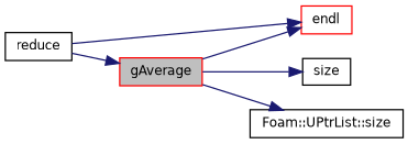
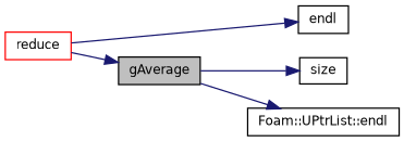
  digraph {
    rankdir=LR
    node [color=black fontname=Helvetica fontsize=10 shape=record]
    edge [color=midnightblue fontname=Helvetica fontsize=10 labelfontname=Helvetica labelfontsize=10 style=solid]
-   n1 [color=red fillcolor=grey75 fontcolor=black height=0.2 label=gAverage style=filled width=0.4]
-   n2 [color=red height=0.2 label=endl width=0.4]
+   n1 [fillcolor=grey75 fontcolor=black height=0.2 label=gAverage style=filled width=0.4]
+   n2 [height=0.2 label=endl width=0.4]
    n3 [height=0.2 label=size width=0.4]
-   n4 [height=0.2 label="Foam::UPtrList::size" width=0.4]
-   n5 [height=0.2 label=reduce width=0.4]
-   n1 -> n2
+   n4 [height=0.2 label="Foam::UPtrList::endl" width=0.4]
+   n5 [color=red height=0.2 label=reduce width=0.4]
    n1 -> n3
    n1 -> n4
    n5 -> n1
    n5 -> n2
  }
